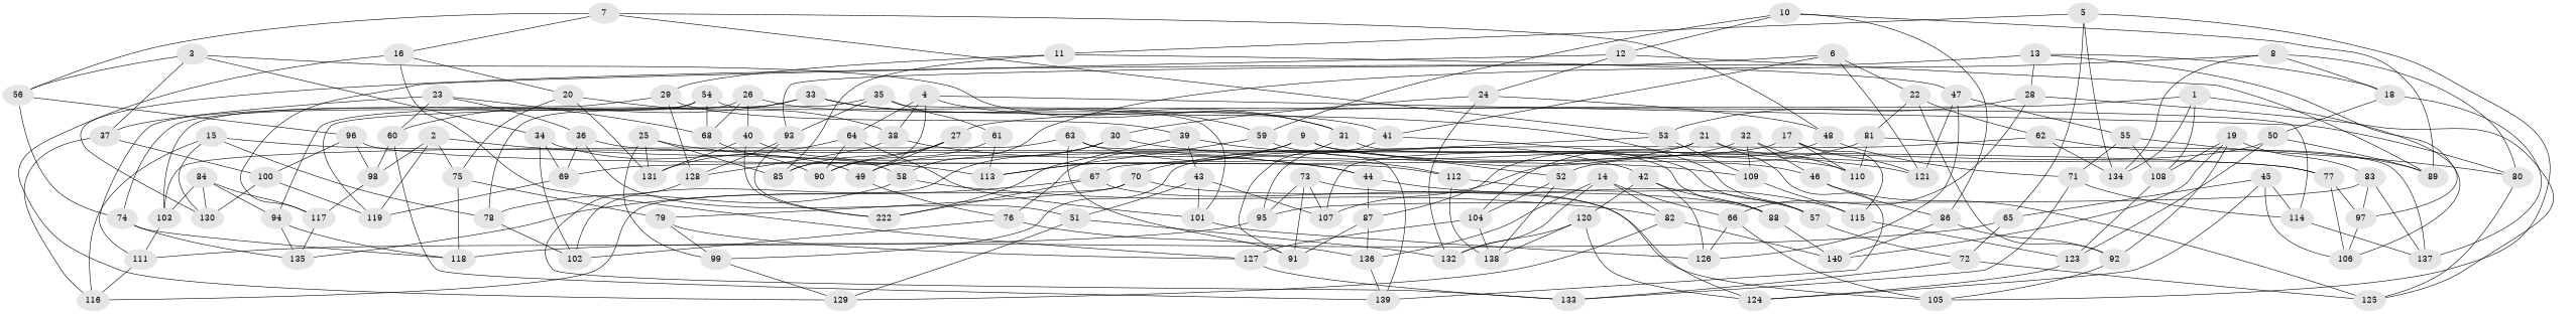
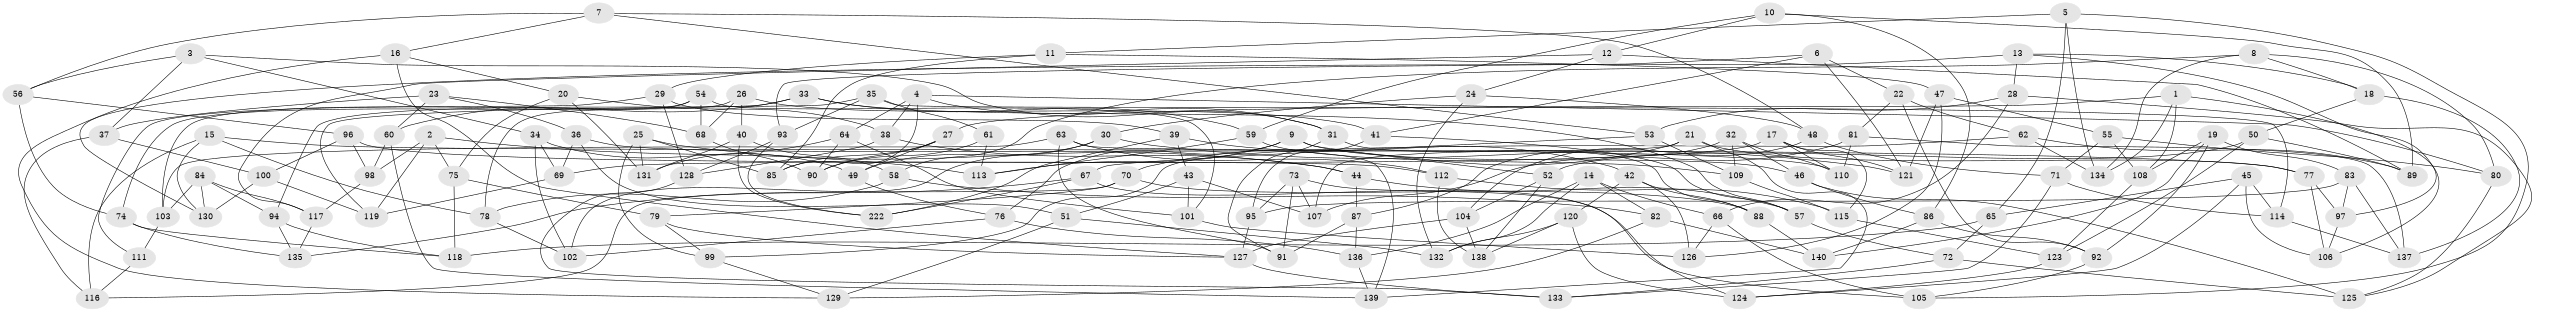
  graph {
    node [color=gray90 style=filled]
    1
    27
    106
    108
    134
    85
    49
    90
    123
    2
    75
    98
    113
    119
    118
    79
    117
    3
    31
    34
    37
    56
    88
    91
    69
    102
    116
    100
    74
    96
    4
    38
    80
    64
    44
    128
    125
    5
    11
    65
    105
    29
    47
    72
    6
    22
    41
    93
    121
    92
    62
    81
    57
    95
    n55 [label=222]
    7
    16
    48
    53
    20
    127
    129
    71
    104
    109
    67
    8
    18
    58
    50
    137
    82
    78
    9
    46
    52
    76
    86
    138
    136
    10
    12
    59
    89
    24
    140
    39
    111
    126
    55
    132
    30
    135
    13
    28
    97
    130
    66
    14
    139
    15
    77
    131
    133
    17
    110
    115
    19
    83
    21
    70
    107
    99
    23
    36
    60
    68
    51
    25
    87
    26
    40
    103
    42
    43
    32
    33
    94
    35
    61
    114
    120
    101
    124
    45
    54
    112
    63
    73
    84
    1 -- 27
    1 -- 106
    1 -- 108
    1 -- 134
    27 -- 85
    27 -- 49
    27 -- 90
    108 -- 123
    49 -- 76
    123 -- 124
    2 -- 75
    2 -- 98
    2 -- 113
    2 -- 119
    75 -- 118
    75 -- 79
    98 -- 117
    79 -- 127
    79 -- 99
    117 -- 135
    3 -- 31
    3 -- 34
    3 -- 37
    3 -- 56
    31 -- 88
    31 -- 91
    34 -- 49
    34 -- 69
    34 -- 102
    37 -- 116
    37 -- 100
    56 -- 74
    56 -- 96
    88 -- 140
    69 -- 119
    100 -- 119
    100 -- 130
    74 -- 118
    74 -- 135
    96 -- 98
    96 -- 100
    96 -- 112
    4 -- 85
    4 -- 31
    4 -- 38
    4 -- 80
    4 -- 64
    38 -- 44
    38 -- 128
    80 -- 125
    64 -- 90
    64 -- 131
    64 -- 101
    44 -- 57
    44 -- 87
    128 -- 133
    5 -- 134
    5 -- 11
    5 -- 65
    5 -- 105
    11 -- 85
    11 -- 29
    11 -- 47
    65 -- 118
    65 -- 72
    29 -- 128
    29 -- 39
    29 -- 111
    47 -- 121
    47 -- 126
    47 -- 55
    72 -- 125
    72 -- 133
    6 -- 22
    6 -- 41
    6 -- 93
    6 -- 121
    22 -- 92
    22 -- 62
    22 -- 81
    41 -- 57
    41 -- 95
    93 -- 128
    93 -- n55
    92 -- 105
    62 -- 134
    62 -- 89
    62 -- 99
    81 -- 137
    81 -- 110
    81 -- 107
    57 -- 72
-   95 -- 111
+   95 -- 127
    7 -- 56
    7 -- 16
    7 -- 48
    7 -- 53
    16 -- 20
    16 -- 127
    16 -- 129
    48 -- 71
    48 -- 104
    53 -- 109
    53 -- 67
    20 -- 75
    20 -- 38
    20 -- 131
    127 -- 133
    71 -- 133
    71 -- 114
    104 -- 127
    104 -- 138
    109 -- 115
    67 -- 105
    67 -- n55
    67 -- 135
    8 -- 134
    8 -- 80
    8 -- 18
    8 -- 58
    18 -- 50
    18 -- 137
    58 -- 82
    58 -- 78
    50 -- 123
    50 -- 52
    50 -- 89
    82 -- 129
    82 -- 140
    78 -- 102
    9 -- 113
    9 -- 46
    9 -- 52
    9 -- 76
    46 -- 125
    46 -- 86
    52 -- 104
    52 -- 138
    76 -- 102
    76 -- 136
    86 -- 92
    86 -- 140
    136 -- 139
    10 -- 86
    10 -- 12
    10 -- 59
    10 -- 89
    12 -- 117
    12 -- 89
    12 -- 24
    59 -- 113
    59 -- 109
    24 -- 48
    24 -- 132
    24 -- 30
    39 -- n55
    39 -- 42
    39 -- 43
    111 -- 116
    55 -- 108
    55 -- 80
    55 -- 71
    30 -- 49
    30 -- 102
    30 -- 121
    13 -- 18
    13 -- 28
    13 -- 97
    13 -- 130
    28 -- 125
    28 -- 53
    28 -- 66
    97 -- 106
    66 -- 105
    66 -- 126
    14 -- 82
    14 -- 136
    14 -- 132
    14 -- 66
    15 -- 116
    15 -- 78
    15 -- 130
    15 -- 77
    77 -- 106
    77 -- 97
    17 -- 69
    17 -- 121
    17 -- 110
    17 -- 115
    115 -- 123
    19 -- 108
    19 -- 92
    19 -- 140
    19 -- 83
    83 -- 95
    83 -- 137
    83 -- 97
    21 -- 139
    21 -- 77
    21 -- 70
    21 -- 107
    70 -- 79
    70 -- 88
    70 -- 116
    99 -- 129
    23 -- 37
    23 -- 36
    23 -- 60
    23 -- 68
    36 -- 69
    36 -- 110
    36 -- 51
    60 -- 98
    60 -- 139
    68 -- 90
    51 -- 129
    51 -- 132
    25 -- 85
    25 -- 44
    25 -- 131
    25 -- 99
    87 -- 91
    87 -- 136
    26 -- 41
    26 -- 68
    26 -- 40
    26 -- 103
    40 -- n55
    40 -- 58
    40 -- 131
    103 -- 111
    42 -- 88
    42 -- 126
    42 -- 120
    43 -- 107
    43 -- 51
    43 -- 101
    32 -- 109
    32 -- 46
    32 -- 110
    32 -- 87
    33 -- 57
    33 -- 59
    33 -- 60
    33 -- 94
    94 -- 118
    94 -- 135
    35 -- 119
    35 -- 93
    35 -- 61
    35 -- 114
    61 -- 90
    61 -- 113
    114 -- 137
    120 -- 138
    120 -- 132
    120 -- 124
    101 -- 126
    45 -- 106
    45 -- 65
    45 -- 114
    45 -- 124
    54 -- 74
    54 -- 78
    54 -- 68
    54 -- 101
    112 -- 138
    112 -- 115
    63 -- 91
    63 -- 139
    63 -- 103
    63 -- 112
    73 -- 91
    73 -- 95
    73 -- 107
    73 -- 124
    84 -- 117
    84 -- 130
    84 -- 103
    84 -- 94
  }
